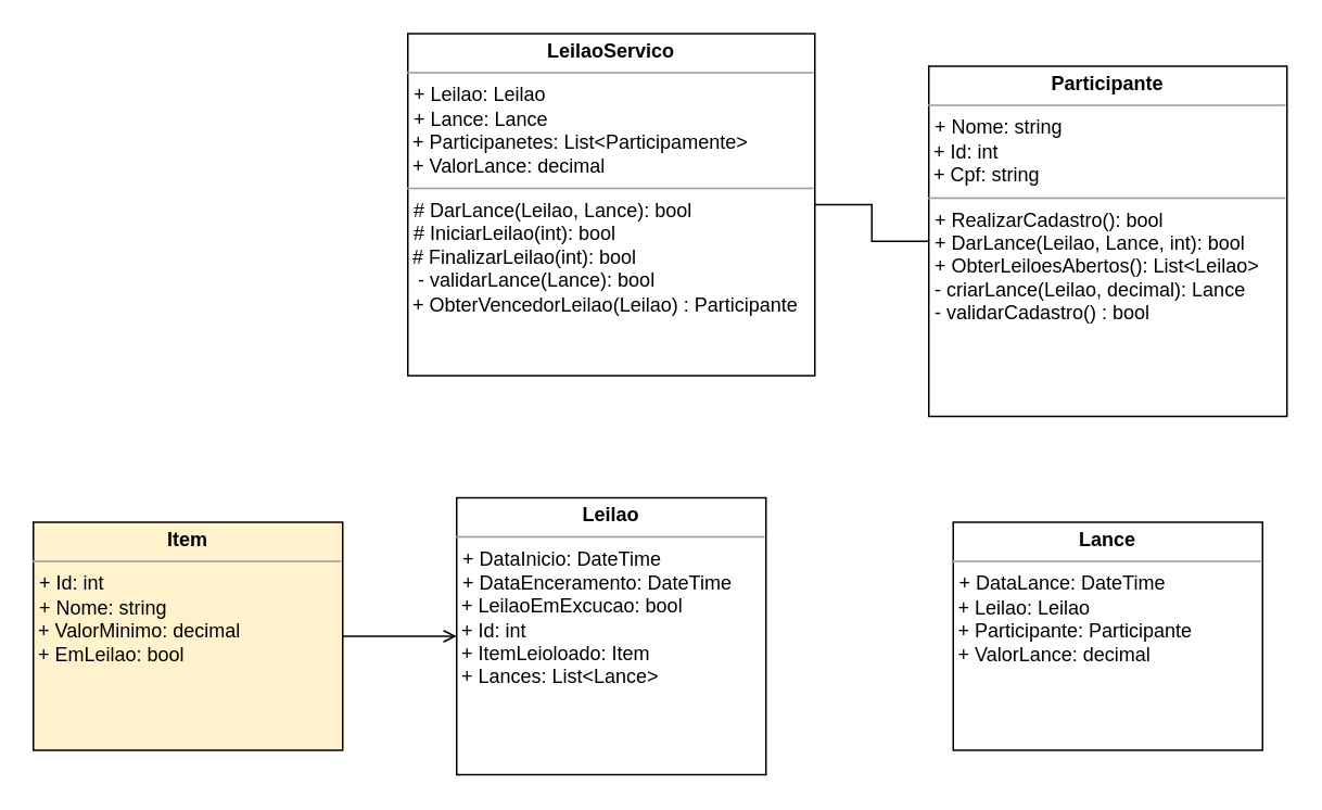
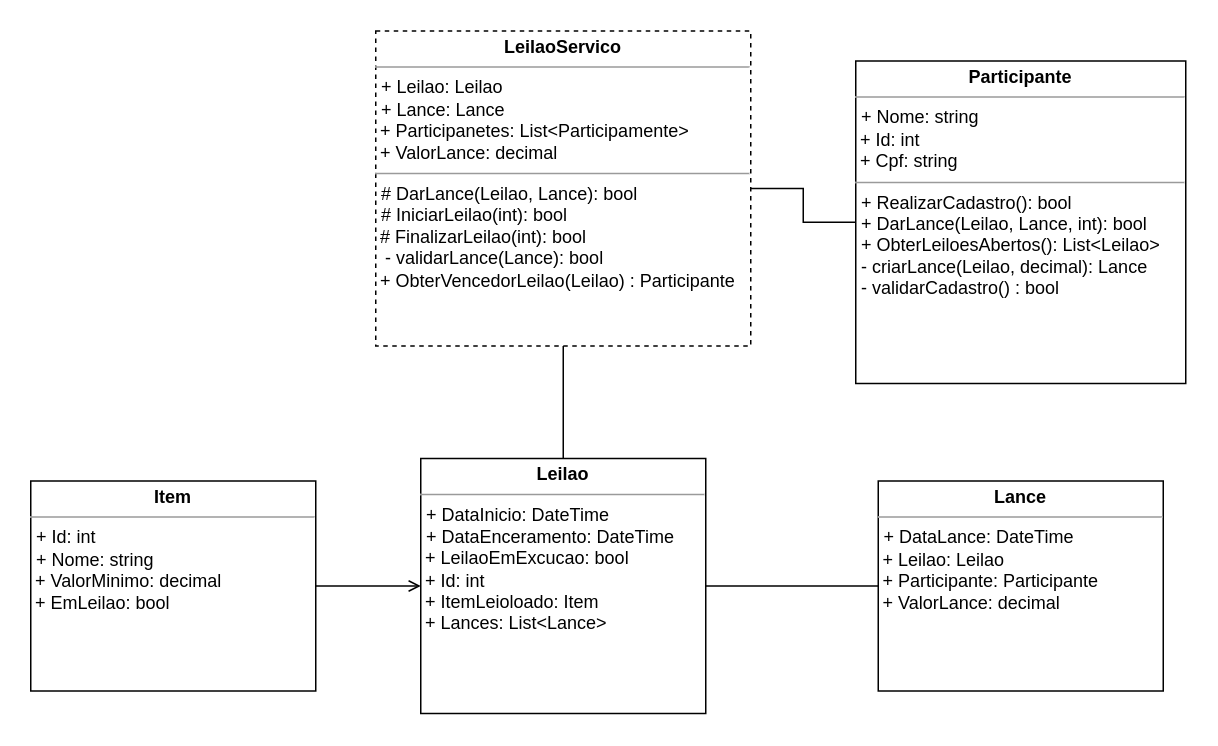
  <mxCell id="0" />
  <mxCell id="1" parent="0" />
  <mxCell id="2" style="edgeStyle=orthogonalEdgeStyle;rounded=0;orthogonalLoop=1;jettySize=auto;html=1;exitX=1;exitY=0.5;exitDx=0;exitDy=0;entryX=0;entryY=0.5;entryDx=0;entryDy=0;endArrow=open;endFill=0;" edge="1" parent="1" source="3" target="5"><mxGeometry relative="1" as="geometry" /></mxCell>
- <mxCell id="3" value="&lt;p style=&quot;margin:0px;margin-top:4px;text-align:center;&quot;&gt;&lt;b&gt;Item&lt;/b&gt;&lt;/p&gt;&lt;hr size=&quot;1&quot;&gt;&lt;p style=&quot;margin:0px;margin-left:4px;&quot;&gt;+ Id: int&lt;br&gt;+ Nome: string&lt;/p&gt;&amp;nbsp;+ ValorMinimo: decimal&lt;br&gt;&amp;nbsp;+ EmLeilao: bool&lt;br&gt;" style="verticalAlign=top;align=left;overflow=fill;fontSize=12;fontFamily=Helvetica;html=1;rounded=0;shadow=0;comic=0;labelBackgroundColor=none;strokeWidth=1;fillColor=#fff2cc;" parent="1" vertex="1"><mxGeometry x="20" y="320" width="190" height="140" as="geometry" /></mxCell>
+ <mxCell id="3" value="&lt;p style=&quot;margin:0px;margin-top:4px;text-align:center;&quot;&gt;&lt;b&gt;Item&lt;/b&gt;&lt;/p&gt;&lt;hr size=&quot;1&quot;&gt;&lt;p style=&quot;margin:0px;margin-left:4px;&quot;&gt;+ Id: int&lt;br&gt;+ Nome: string&lt;/p&gt;&amp;nbsp;+ ValorMinimo: decimal&lt;br&gt;&amp;nbsp;+ EmLeilao: bool&lt;br&gt;" style="verticalAlign=top;align=left;overflow=fill;fontSize=12;fontFamily=Helvetica;html=1;rounded=0;shadow=0;comic=0;labelBackgroundColor=none;strokeWidth=1" parent="1" vertex="1"><mxGeometry x="20" y="320" width="190" height="140" as="geometry" /></mxCell>
+ <mxCell id="4" style="edgeStyle=orthogonalEdgeStyle;rounded=0;orthogonalLoop=1;jettySize=auto;html=1;exitX=0.5;exitY=0;exitDx=0;exitDy=0;entryX=0.5;entryY=1;entryDx=0;entryDy=0;endArrow=none;endFill=0;" edge="1" parent="1" source="5" target="8"><mxGeometry relative="1" as="geometry" /></mxCell>
  <mxCell id="5" value="&lt;p style=&quot;margin:0px;margin-top:4px;text-align:center;&quot;&gt;&lt;b&gt;Leilao&lt;/b&gt;&lt;/p&gt;&lt;hr size=&quot;1&quot;&gt;&lt;p style=&quot;margin:0px;margin-left:4px;&quot;&gt;+ DataInicio: DateTime&lt;br&gt;+ DataEnceramento: DateTime&lt;/p&gt;&amp;nbsp;+ LeilaoEmExcucao: bool&lt;br&gt;&amp;nbsp;+ Id: int&lt;br&gt;&amp;nbsp;+ ItemLeioloado: Item&lt;br&gt;&amp;nbsp;+ Lances: List&amp;lt;Lance&amp;gt;&lt;br&gt;" style="verticalAlign=top;align=left;overflow=fill;fontSize=12;fontFamily=Helvetica;html=1;rounded=0;shadow=0;comic=0;labelBackgroundColor=none;strokeWidth=1" vertex="1" parent="1"><mxGeometry x="280" y="305" width="190" height="170" as="geometry" /></mxCell>
+ <mxCell id="6" style="edgeStyle=orthogonalEdgeStyle;rounded=0;orthogonalLoop=1;jettySize=auto;html=1;exitX=0;exitY=0.5;exitDx=0;exitDy=0;entryX=1;entryY=0.5;entryDx=0;entryDy=0;endArrow=none;endFill=0;" edge="1" parent="1" source="7" target="5"><mxGeometry relative="1" as="geometry" /></mxCell>
  <mxCell id="7" value="&lt;p style=&quot;margin:0px;margin-top:4px;text-align:center;&quot;&gt;&lt;b&gt;Lance&lt;/b&gt;&lt;/p&gt;&lt;hr size=&quot;1&quot;&gt;&lt;p style=&quot;margin:0px;margin-left:4px;&quot;&gt;+ DataLance: DateTime&lt;br&gt;&lt;/p&gt;&amp;nbsp;+ Leilao: Leilao&lt;br&gt;&amp;nbsp;+ Participante: Participante&lt;br&gt;&amp;nbsp;+ ValorLance: decimal" style="verticalAlign=top;align=left;overflow=fill;fontSize=12;fontFamily=Helvetica;html=1;rounded=0;shadow=0;comic=0;labelBackgroundColor=none;strokeWidth=1" vertex="1" parent="1"><mxGeometry x="585" y="320" width="190" height="140" as="geometry" /></mxCell>
- <mxCell id="8" value="&lt;p style=&quot;margin:0px;margin-top:4px;text-align:center;&quot;&gt;&lt;b&gt;LeilaoServico&lt;/b&gt;&lt;/p&gt;&lt;hr size=&quot;1&quot;&gt;&lt;p style=&quot;margin:0px;margin-left:4px;&quot;&gt;+ Leilao: Leilao&lt;br&gt;&lt;/p&gt;&lt;p style=&quot;margin:0px;margin-left:4px;&quot;&gt;+ Lance: Lance&lt;/p&gt;&amp;nbsp;+ Participanetes: List&amp;lt;Participamente&amp;gt;&lt;br&gt;&amp;nbsp;+ ValorLance: decimal&lt;br&gt;&lt;hr size=&quot;1&quot;&gt;&lt;p style=&quot;margin:0px;margin-left:4px;&quot;&gt;# DarLance(Leilao, Lance): bool&lt;br&gt;# IniciarLeilao(int): bool&lt;/p&gt;&amp;nbsp;# FinalizarLeilao(int): bool&lt;br&gt;&amp;nbsp; - validarLance(Lance): bool&lt;br&gt;&amp;nbsp;+ ObterVencedorLeilao(Leilao) : Participante" style="verticalAlign=top;align=left;overflow=fill;fontSize=12;fontFamily=Helvetica;html=1;rounded=0;shadow=0;comic=0;labelBackgroundColor=none;strokeWidth=1" vertex="1" parent="1"><mxGeometry x="250" y="20" width="250" height="210" as="geometry" /></mxCell>
+ <mxCell id="8" value="&lt;p style=&quot;margin:0px;margin-top:4px;text-align:center;&quot;&gt;&lt;b&gt;LeilaoServico&lt;/b&gt;&lt;/p&gt;&lt;hr size=&quot;1&quot;&gt;&lt;p style=&quot;margin:0px;margin-left:4px;&quot;&gt;+ Leilao: Leilao&lt;br&gt;&lt;/p&gt;&lt;p style=&quot;margin:0px;margin-left:4px;&quot;&gt;+ Lance: Lance&lt;/p&gt;&amp;nbsp;+ Participanetes: List&amp;lt;Participamente&amp;gt;&lt;br&gt;&amp;nbsp;+ ValorLance: decimal&lt;br&gt;&lt;hr size=&quot;1&quot;&gt;&lt;p style=&quot;margin:0px;margin-left:4px;&quot;&gt;# DarLance(Leilao, Lance): bool&lt;br&gt;# IniciarLeilao(int): bool&lt;/p&gt;&amp;nbsp;# FinalizarLeilao(int): bool&lt;br&gt;&amp;nbsp; - validarLance(Lance): bool&lt;br&gt;&amp;nbsp;+ ObterVencedorLeilao(Leilao) : Participante" style="verticalAlign=top;align=left;overflow=fill;fontSize=12;fontFamily=Helvetica;html=1;rounded=0;shadow=0;comic=0;labelBackgroundColor=none;strokeWidth=1;dashed=1;" vertex="1" parent="1"><mxGeometry x="250" y="20" width="250" height="210" as="geometry" /></mxCell>
  <mxCell id="9" style="edgeStyle=orthogonalEdgeStyle;rounded=0;orthogonalLoop=1;jettySize=auto;html=1;exitX=0;exitY=0.5;exitDx=0;exitDy=0;entryX=1;entryY=0.5;entryDx=0;entryDy=0;endArrow=none;endFill=0;" edge="1" parent="1" source="10" target="8"><mxGeometry relative="1" as="geometry" /></mxCell>
  <mxCell id="10" value="&lt;p style=&quot;margin:0px;margin-top:4px;text-align:center;&quot;&gt;&lt;b&gt;Participante&lt;/b&gt;&lt;/p&gt;&lt;hr size=&quot;1&quot;&gt;&lt;p style=&quot;margin:0px;margin-left:4px;&quot;&gt;+ Nome: string&lt;br&gt;&lt;/p&gt;&amp;nbsp;+ Id: int&lt;br&gt;&amp;nbsp;+ Cpf: string&lt;br&gt;&lt;hr size=&quot;1&quot;&gt;&lt;p style=&quot;margin:0px;margin-left:4px;&quot;&gt;+ RealizarCadastro(): bool&lt;br&gt;+ DarLance(Leilao, Lance, int): bool&lt;/p&gt;&lt;p style=&quot;margin:0px;margin-left:4px;&quot;&gt;+ ObterLeiloesAbertos(): List&amp;lt;Leilao&amp;gt;&lt;/p&gt;&lt;p style=&quot;margin:0px;margin-left:4px;&quot;&gt;- criarLance(Leilao, decimal): Lance&lt;/p&gt;&lt;p style=&quot;margin:0px;margin-left:4px;&quot;&gt;- validarCadastro() : bool&lt;/p&gt;&lt;p style=&quot;margin:0px;margin-left:4px;&quot;&gt;&lt;br&gt;&lt;/p&gt;" style="verticalAlign=top;align=left;overflow=fill;fontSize=12;fontFamily=Helvetica;html=1;rounded=0;shadow=0;comic=0;labelBackgroundColor=none;strokeWidth=1" vertex="1" parent="1"><mxGeometry x="570" y="40" width="220" height="215" as="geometry" /></mxCell>
